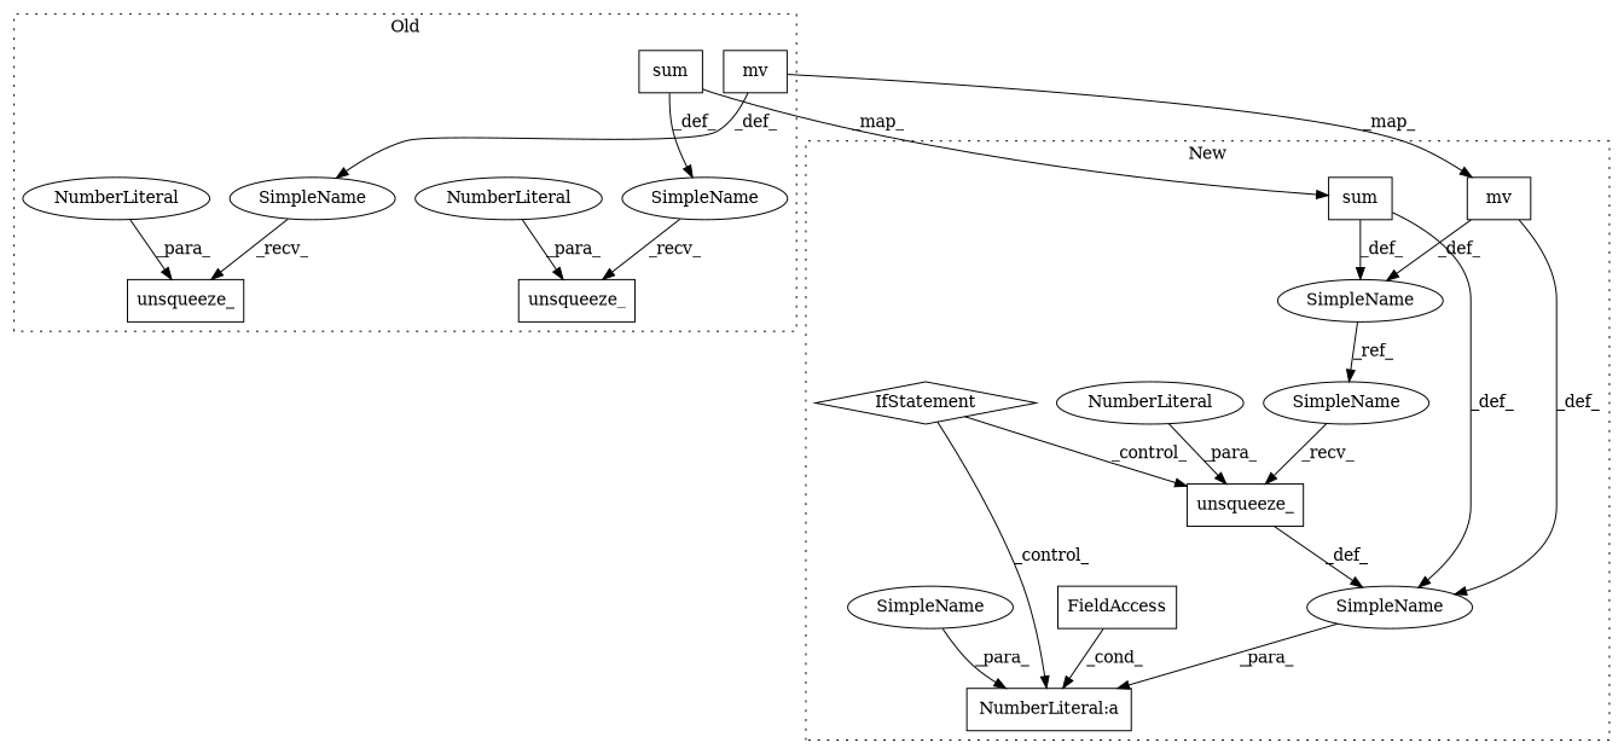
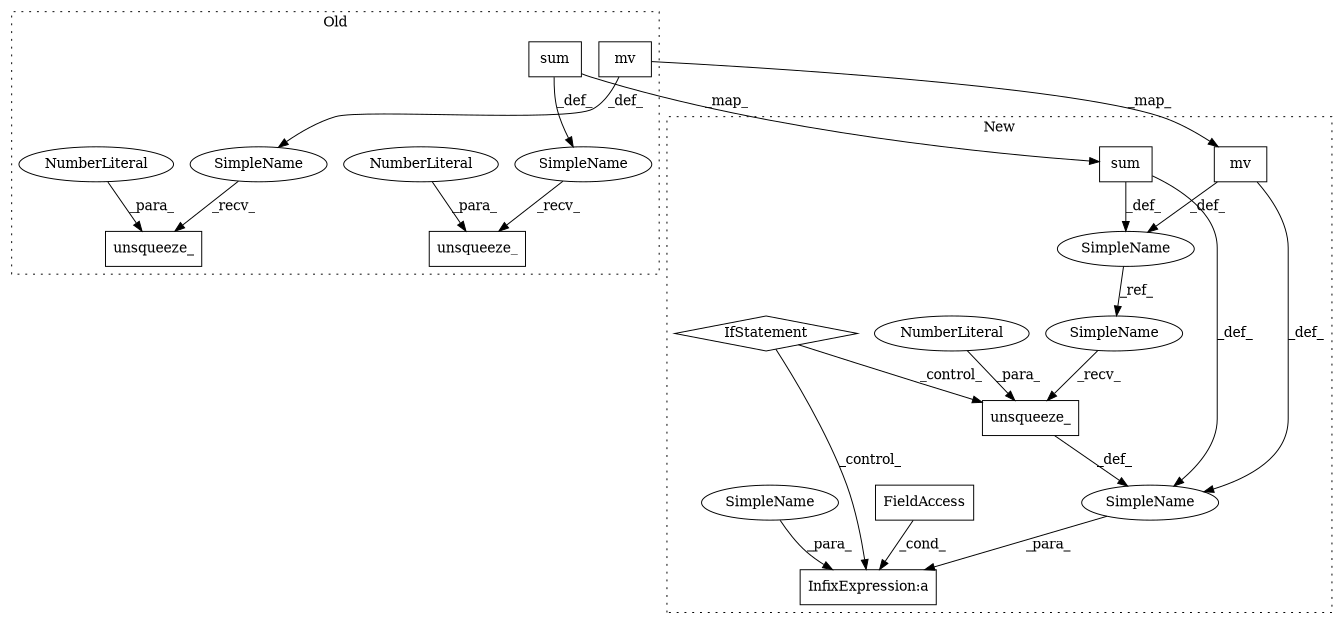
  digraph {
    node [a=32 shape=box]
    n1 [l="3,1" label=mv s="5510,5533"]
    n2 [l="4,1" label=sum s="5782,5787"]
    n3 [l="11,1" label=unsqueeze_ s="5789,5801"]
    n4 [a=34 l=1 label=NumberLiteral s=5800 shape=ellipse]
    n5 [l="11,1" label=unsqueeze_ s="5535,5547"]
    n6 [a=34 l=1 label=NumberLiteral s=5546 shape=ellipse]
    n7 [a=42 label=SimpleName shape=ellipse]
    n8 [a=42 label=SimpleName shape=ellipse]
    n9 [l="3,1" label=mv s="5631,5654"]
    n10 [a=42 l=5 label=SimpleName s=5618 shape=ellipse]
    n11 [l="11,1" label=unsqueeze_ s="5822,5834"]
    n12 [l="4,1" label=sum s="5751,5756"]
    n13 [a=25 l="4,2" label=IfStatement s="5766,5776" shape=diamond]
    n14 [a=22 l=6 label=FieldAccess s=5770]
    n15 [a=34 l=1 label=NumberLiteral s=5833 shape=ellipse]
    n16 [a=42 label=SimpleName shape=ellipse]
-   n17 [a=27 l=3 label="NumberLiteral:a" s=5813]
+   n17 [a=27 l=3 label="InfixExpression:a" s=5813]
    n18 [a=42 label=SimpleName shape=ellipse]
    n19 [a=42 l=5 label=SimpleName s=5816 shape=ellipse]
    subgraph cluster_1 {
      label=Old
      style=dotted
      n1
      n2
      n3
      n4
      n5
      n6
      n7
      n8
    }
    subgraph cluster_2 {
      label=New
      style=dotted
      n9
      n10
      n11
      n12
      n13
      n14
      n15
      n16
      n17
      n18
      n19
    }
    n1 -> n7 [label=_def_]
    n1 -> n9 [label=_map_]
    n2 -> n8 [label=_def_]
    n2 -> n12 [label=_map_]
    n4 -> n3 [label=_para_]
    n6 -> n5 [label=_para_]
    n7 -> n5 [label=_recv_]
    n8 -> n3 [label=_recv_]
    n9 -> n10 [label=_def_]
    n9 -> n16 [label=_def_]
    n10 -> n19 [label=_ref_]
    n11 -> n16 [label=_def_]
    n12 -> n10 [label=_def_]
    n12 -> n16 [label=_def_]
    n13 -> n11 [label=_control_]
    n13 -> n17 [label=_control_]
    n14 -> n17 [label=_cond_]
    n15 -> n11 [label=_para_]
    n16 -> n17 [label=_para_]
    n18 -> n17 [label=_para_]
    n19 -> n11 [label=_recv_]
  }
